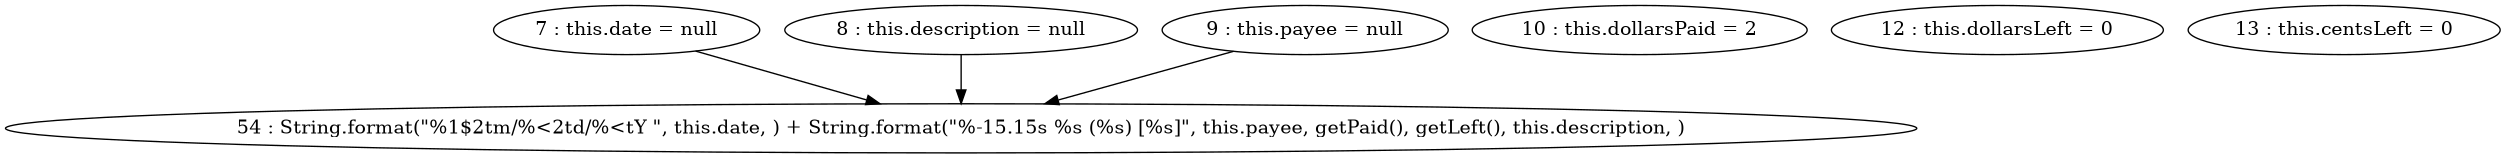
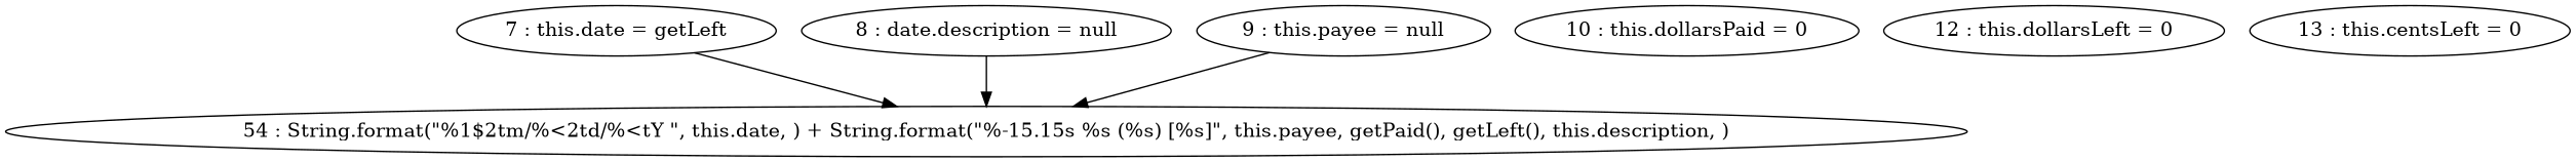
  digraph {
-   "7 : this.date = null"
+   "7 : this.date = null" [label="7 : this.date = getLeft"]
    "54 : String.format(\"%1$2tm/%<2td/%<tY \", this.date, ) + String.format(\"%-15.15s %s (%s) [%s]\", this.payee, getPaid(), getLeft(), this.description, )"
-   "8 : this.description = null"
+   "8 : this.description = null" [label="8 : date.description = null"]
    "9 : this.payee = null"
-   "10 : this.dollarsPaid = 0" [label="10 : this.dollarsPaid = 2"]
+   "10 : this.dollarsPaid = 0"
    "12 : this.dollarsLeft = 0"
    "13 : this.centsLeft = 0"
    "7 : this.date = null" -> "54 : String.format(\"%1$2tm/%<2td/%<tY \", this.date, ) + String.format(\"%-15.15s %s (%s) [%s]\", this.payee, getPaid(), getLeft(), this.description, )"
    "8 : this.description = null" -> "54 : String.format(\"%1$2tm/%<2td/%<tY \", this.date, ) + String.format(\"%-15.15s %s (%s) [%s]\", this.payee, getPaid(), getLeft(), this.description, )"
    "9 : this.payee = null" -> "54 : String.format(\"%1$2tm/%<2td/%<tY \", this.date, ) + String.format(\"%-15.15s %s (%s) [%s]\", this.payee, getPaid(), getLeft(), this.description, )"
  }
